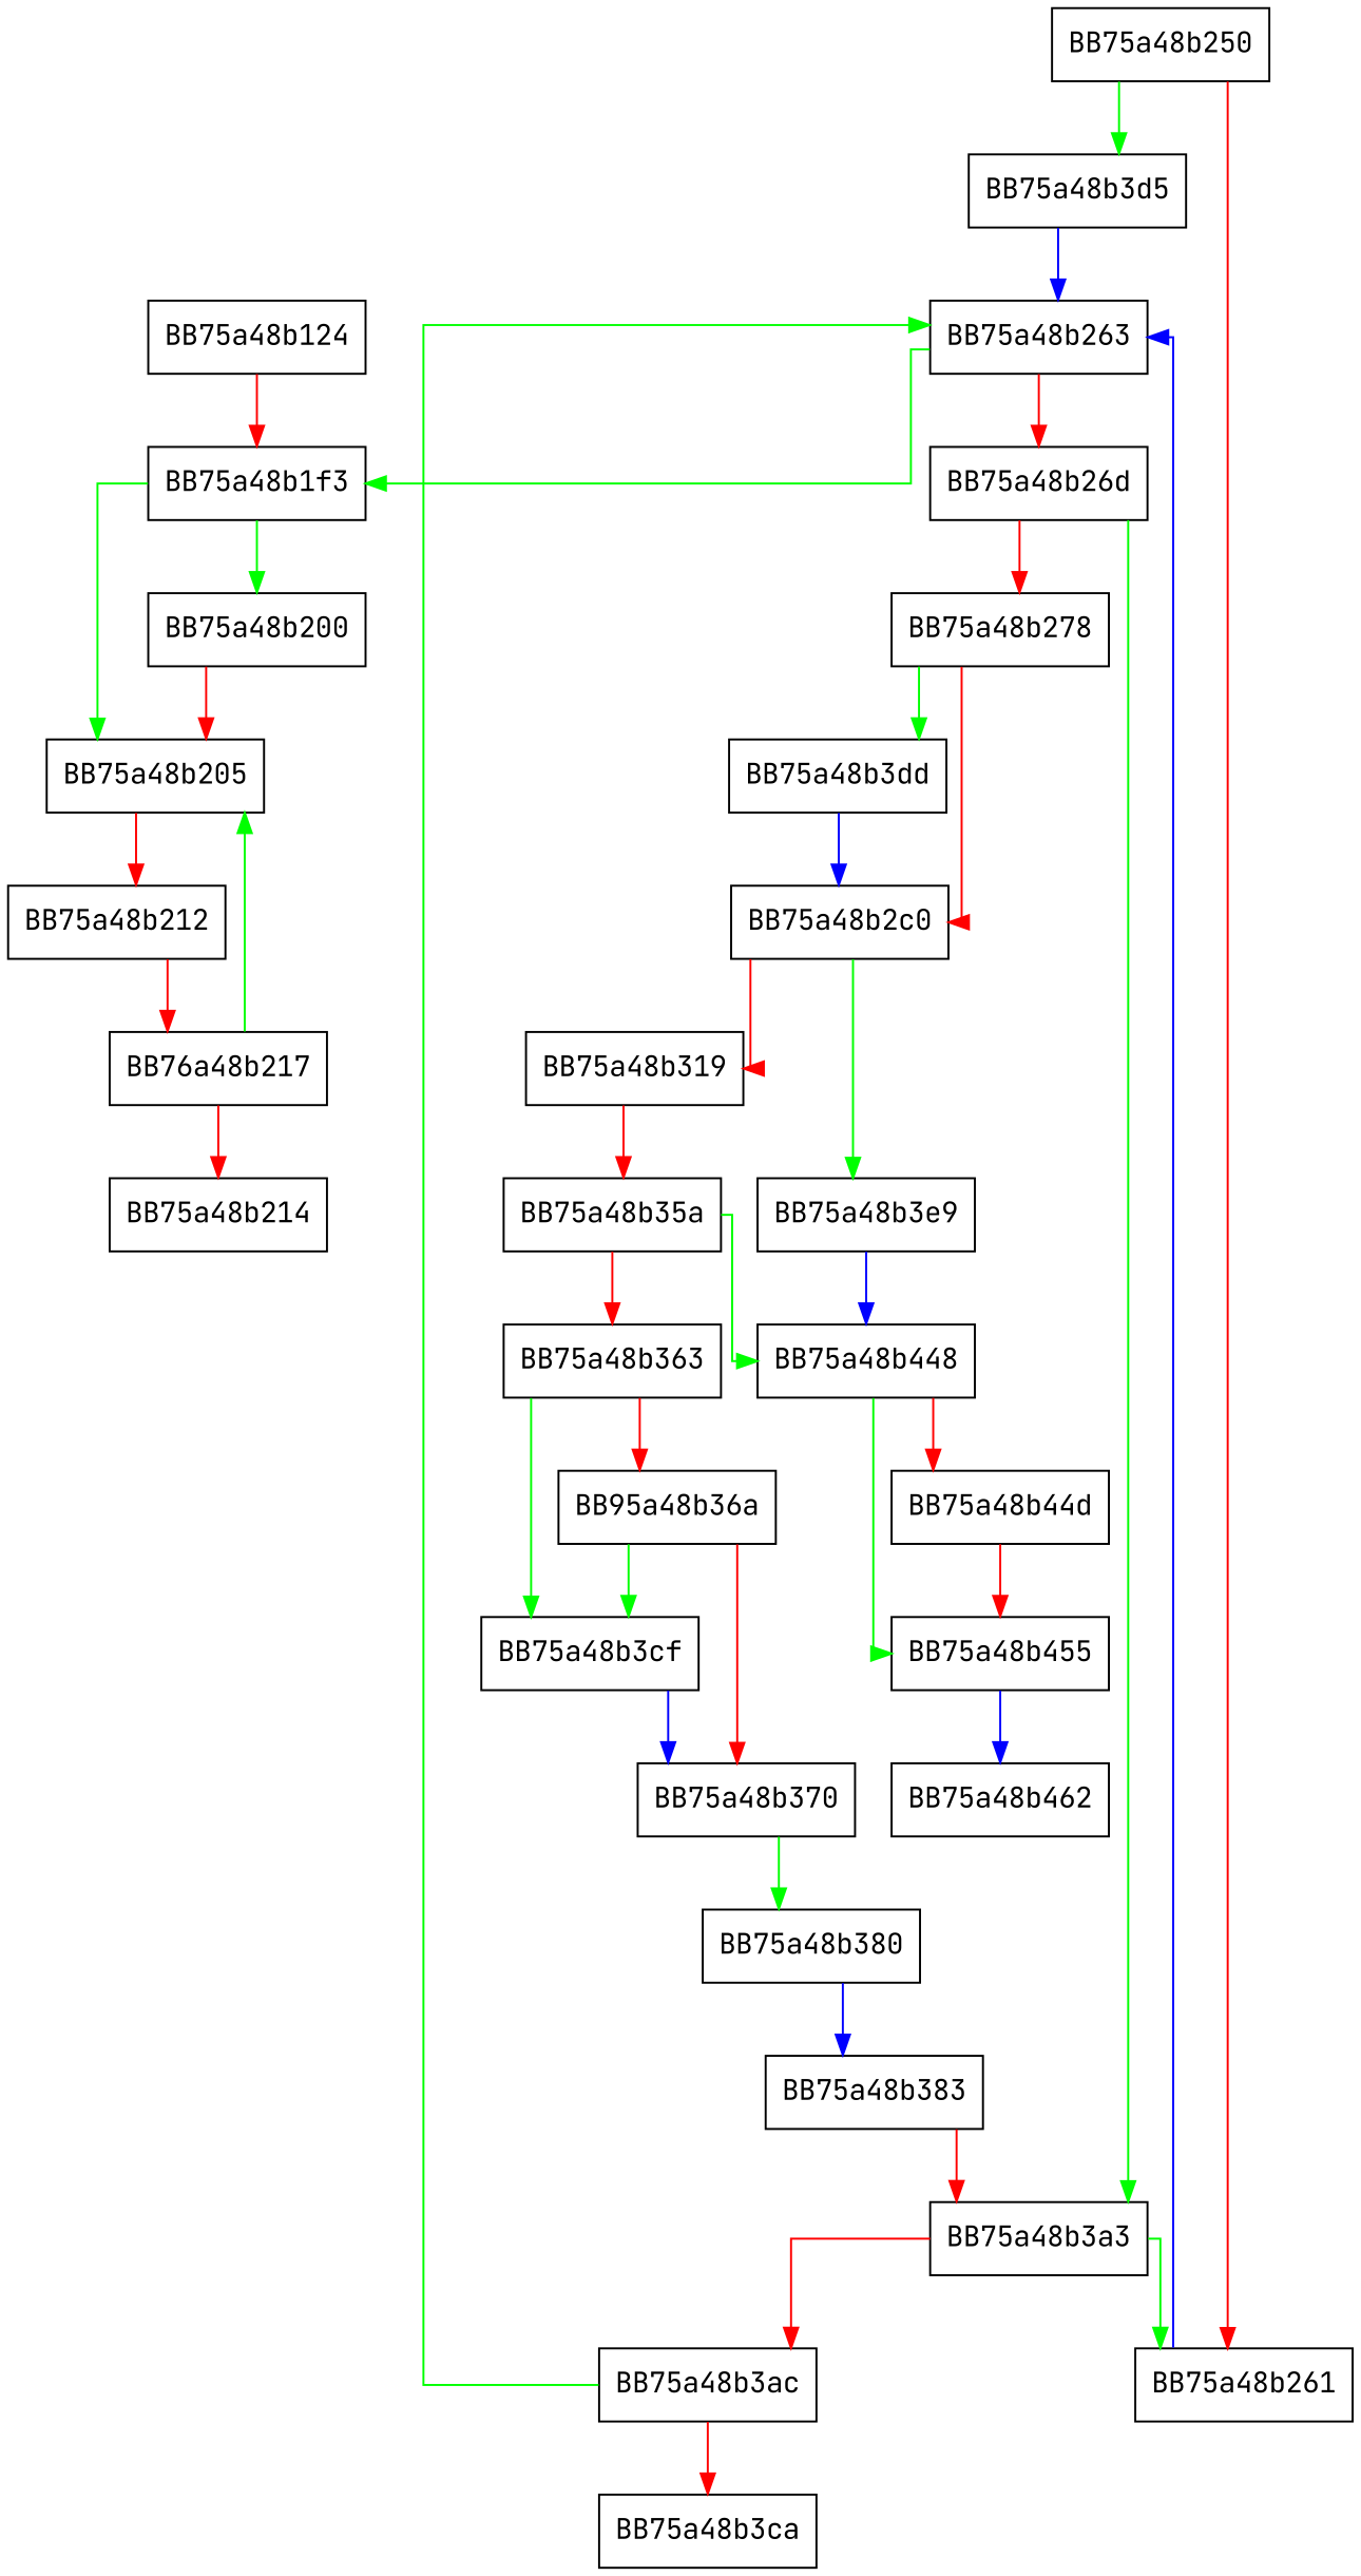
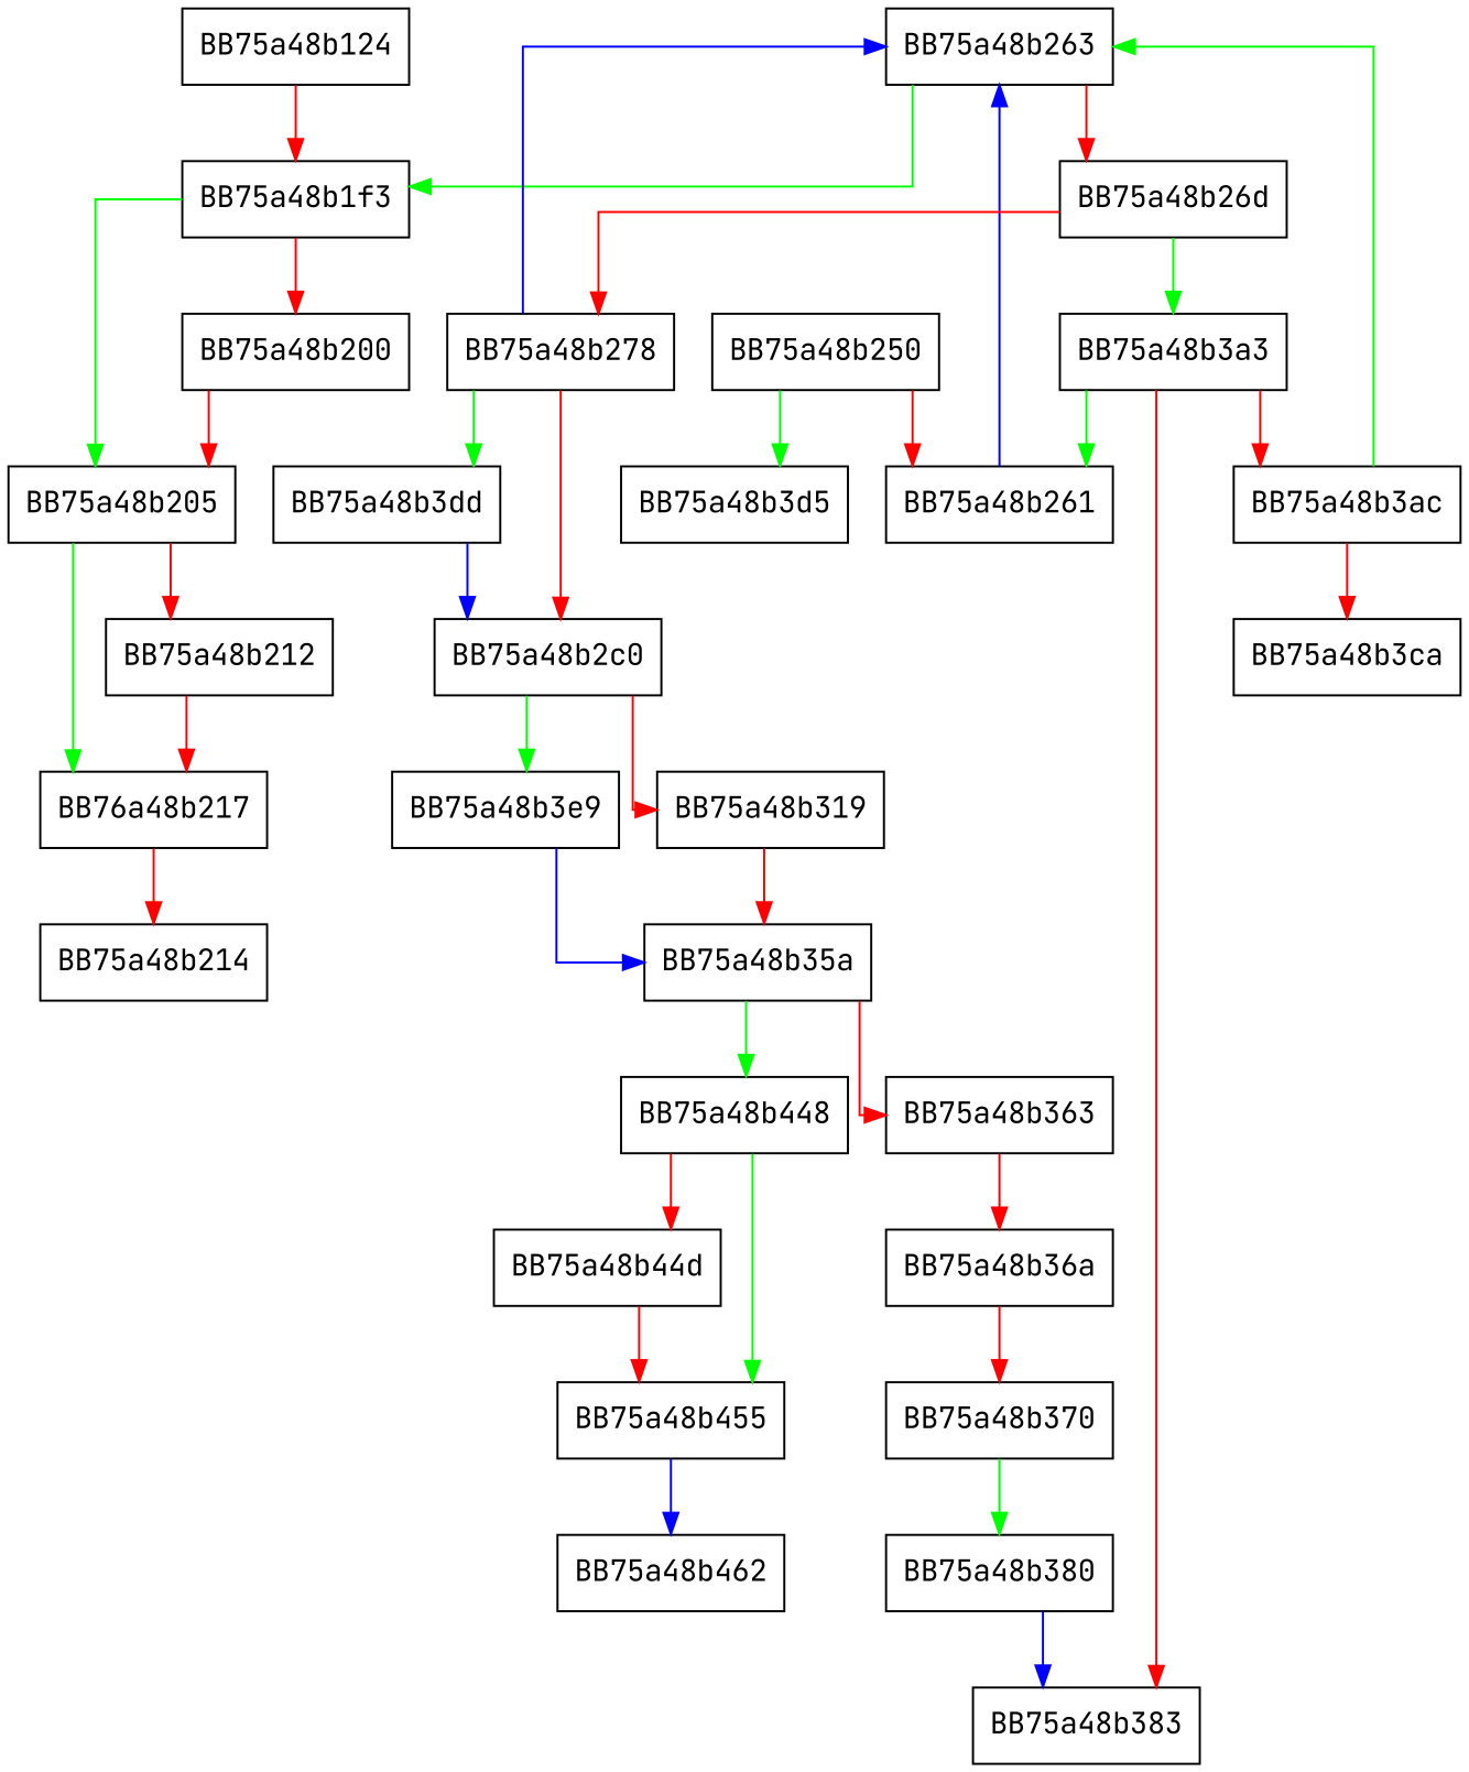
  digraph {
    fontname="JetBrains Mono"
    splines=ortho
    node [fontname="JetBrains Mono" shape=box]
    edge [color=red fontname="JetBrains Mono"]
    BB75a48b124
    BB75a48b1f3
    BB75a48b250
    BB75a48b3d5
    BB75a48b261
    BB75a48b205
    BB75a48b200
    BB75a48b263
    n9 [label=BB76a48b217]
    BB75a48b212
    n11 [label=BB75a48b214]
    BB75a48b26d
    BB75a48b3a3
    BB75a48b278
    BB75a48b3ac
    BB75a48b3dd
    BB75a48b2c0
    BB75a48b3ca
    BB75a48b3e9
    BB75a48b319
    BB75a48b35a
    BB75a48b448
    BB75a48b363
    BB75a48b455
    BB75a48b44d
-   BB75a48b3cf
-   BB75a48b36a [label=BB95a48b36a]
+   BB75a48b36a
    BB75a48b462
    BB75a48b370
    BB75a48b380
    BB75a48b383
    BB75a48b124 -> BB75a48b1f3
    BB75a48b1f3 -> BB75a48b205 [color=green]
-   BB75a48b1f3 -> BB75a48b200 [color=green]
+   BB75a48b1f3 -> BB75a48b200
    BB75a48b250 -> BB75a48b3d5 [color=green]
    BB75a48b250 -> BB75a48b261
-   BB75a48b3d5 -> BB75a48b263 [color=blue]
+   BB75a48b278 -> BB75a48b263 [color=blue]
    BB75a48b261 -> BB75a48b263 [color=blue]
-   n9 -> BB75a48b205 [color=green]
+   BB75a48b205 -> n9 [color=green]
    BB75a48b205 -> BB75a48b212
    BB75a48b200 -> BB75a48b205
    BB75a48b263 -> BB75a48b1f3 [color=green]
    BB75a48b263 -> BB75a48b26d
    n9 -> n11
    BB75a48b212 -> n9
    BB75a48b26d -> BB75a48b3a3 [color=green]
    BB75a48b26d -> BB75a48b278
    BB75a48b3a3 -> BB75a48b261 [color=green]
    BB75a48b3a3 -> BB75a48b3ac
    BB75a48b278 -> BB75a48b3dd [color=green]
    BB75a48b278 -> BB75a48b2c0
    BB75a48b3ac -> BB75a48b263 [color=green]
    BB75a48b3ac -> BB75a48b3ca
    BB75a48b3dd -> BB75a48b2c0 [color=blue]
    BB75a48b2c0 -> BB75a48b3e9 [color=green]
    BB75a48b2c0 -> BB75a48b319
-   BB75a48b3e9 -> BB75a48b448 [color=blue]
+   BB75a48b3e9 -> BB75a48b35a [color=blue]
    BB75a48b319 -> BB75a48b35a
    BB75a48b35a -> BB75a48b448 [color=green]
    BB75a48b35a -> BB75a48b363
    BB75a48b448 -> BB75a48b455 [color=green]
    BB75a48b448 -> BB75a48b44d
-   BB75a48b363 -> BB75a48b3cf [color=green]
    BB75a48b363 -> BB75a48b36a
    BB75a48b455 -> BB75a48b462 [color=blue]
    BB75a48b44d -> BB75a48b455
-   BB75a48b3cf -> BB75a48b370 [color=blue]
-   BB75a48b36a -> BB75a48b3cf [color=green]
    BB75a48b36a -> BB75a48b370
    BB75a48b370 -> BB75a48b380 [color=green]
    BB75a48b380 -> BB75a48b383 [color=blue]
-   BB75a48b383 -> BB75a48b3a3
+   BB75a48b3a3 -> BB75a48b383
  }
